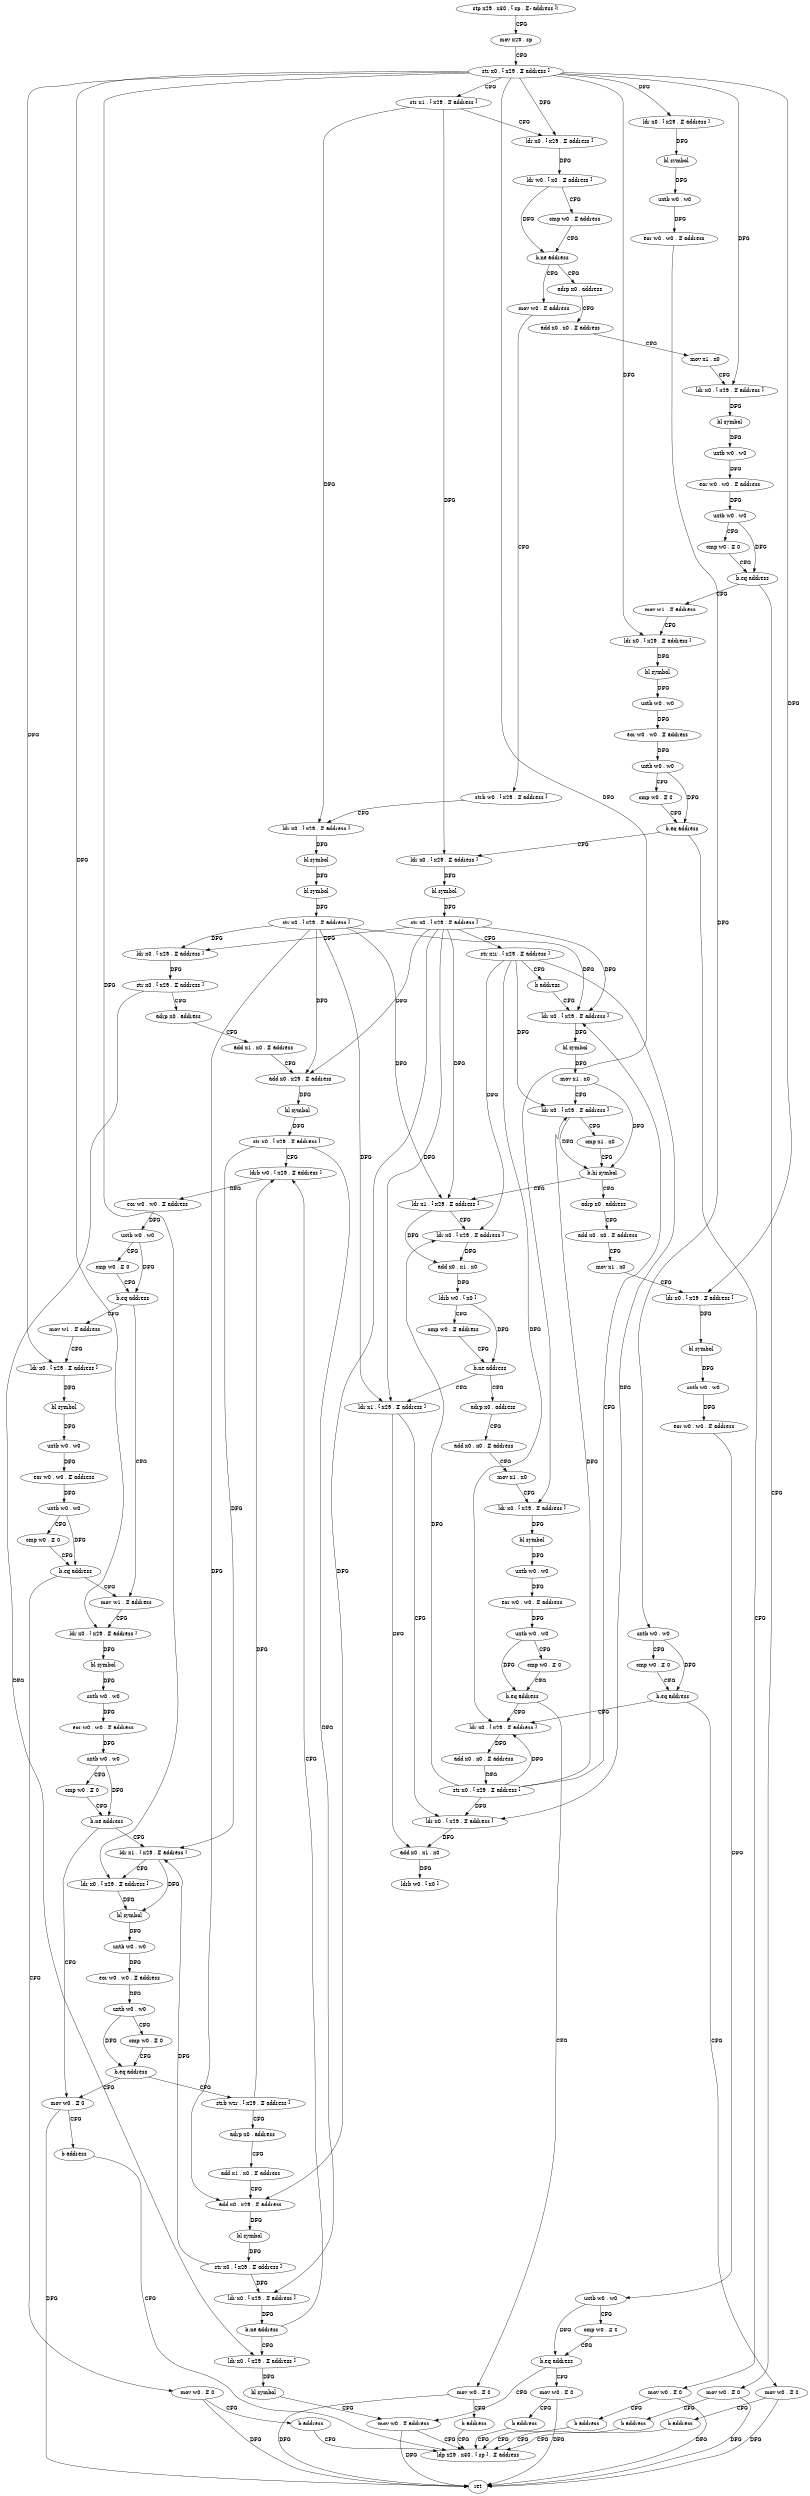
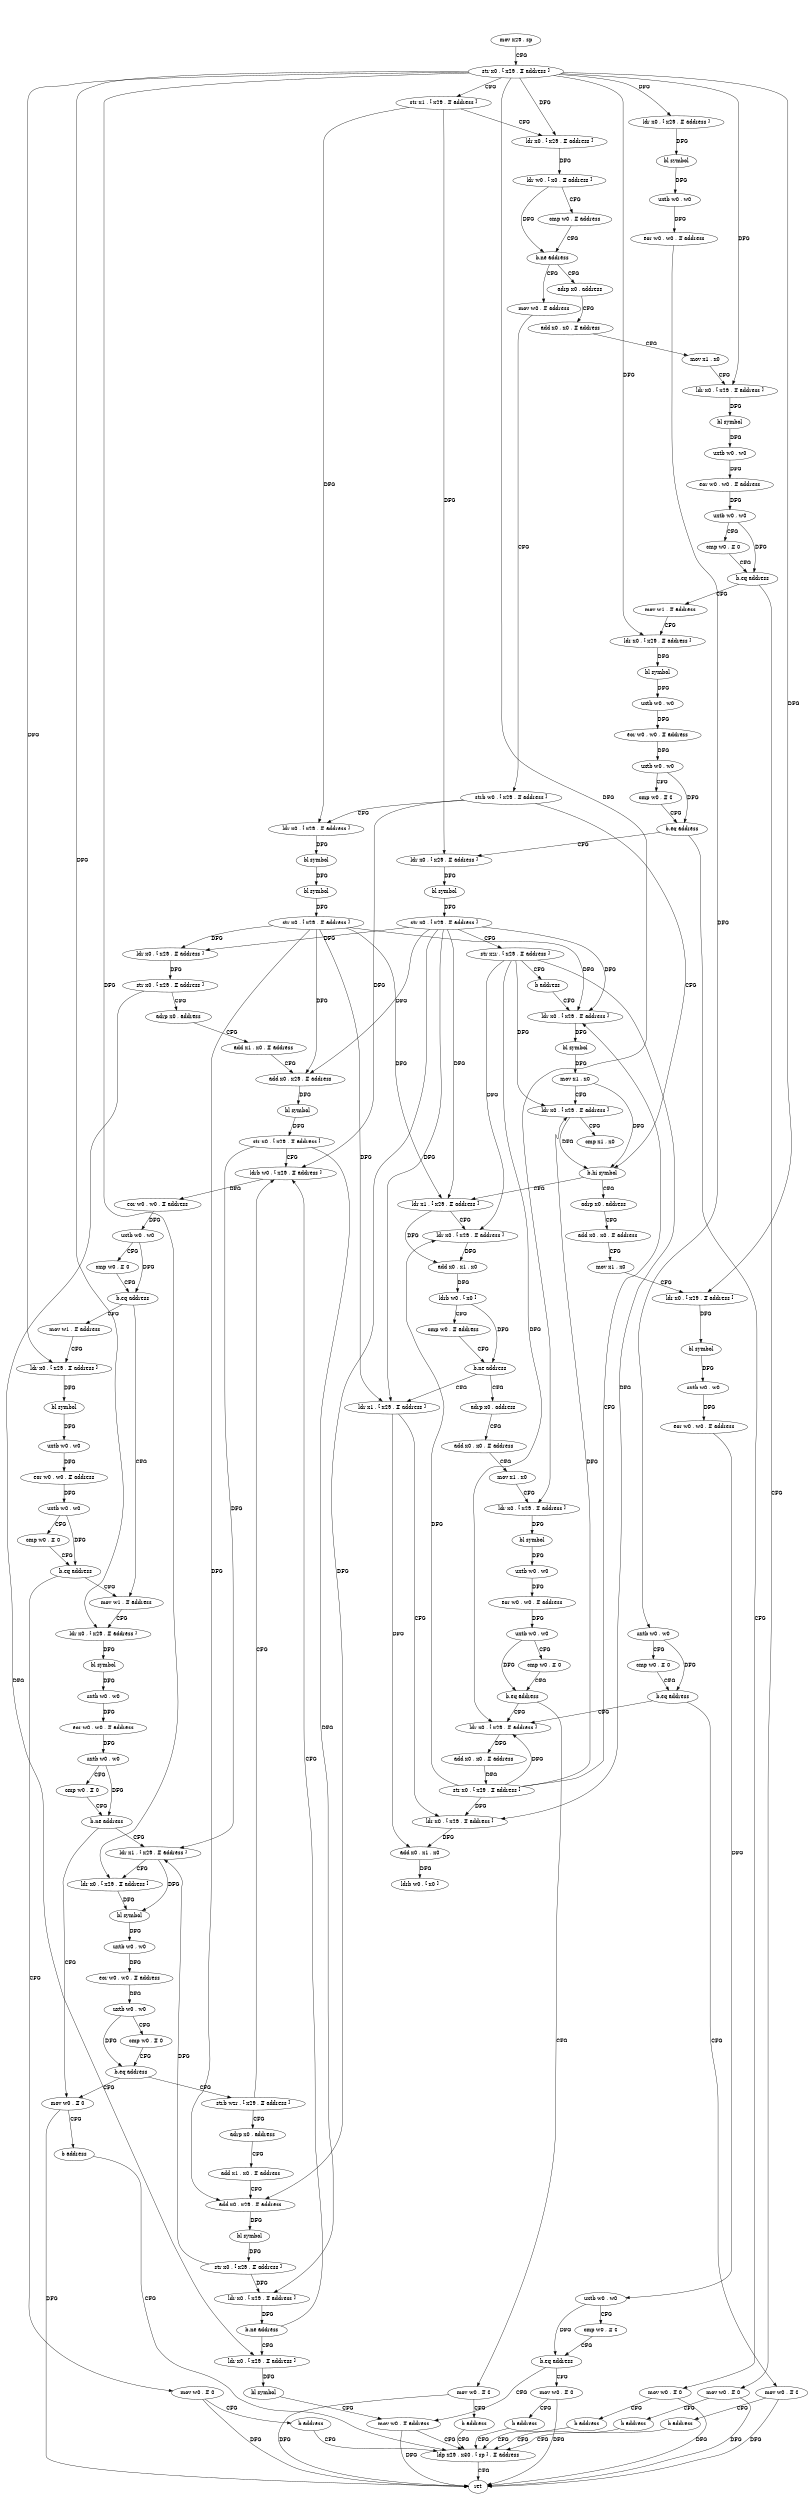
  digraph {
-   n1 [label="stp x29 , x30 , [ sp , #- address ]!"]
    n2 [label="mov x29 , sp"]
    n3 [label="str x0 , [ x29 , # address ]"]
    n4 [label="str x1 , [ x29 , # address ]"]
    n5 [label="ldr x0 , [ x29 , # address ]"]
    n6 [label="ldr x0 , [ x29 , # address ]"]
    n7 [label="ldr x0 , [ x29 , # address ]"]
    n8 [label="ldr x0 , [ x29 , # address ]"]
    n9 [label="ldr x0 , [ x29 , # address ]"]
    n10 [label="ldr x0 , [ x29 , # address ]"]
    n11 [label="ldr x0 , [ x29 , # address ]"]
    n12 [label="ldr x0 , [ x29 , # address ]"]
    n13 [label="ldr x0 , [ x29 , # address ]"]
    n14 [label="ldr x0 , [ x29 , # address ]"]
    n15 [label="ldr x0 , [ x29 , # address ]"]
    n16 [label="ldr w0 , [ x0 , # address ]"]
    n17 [label="bl symbol"]
    n18 [label="bl symbol"]
    n19 [label="bl symbol"]
    n20 [label="bl symbol"]
    n21 [label="bl symbol"]
    n22 [label="bl symbol"]
    n23 [label="bl symbol"]
    n24 [label="bl symbol"]
    n25 [label="bl symbol"]
    n26 [label="bl symbol"]
    n27 [label="cmp w0 , # address"]
    n28 [label="b.ne address"]
    n29 [label="mov w0 , # address"]
    n30 [label="adrp x0 , address"]
    n31 [label="strb w0 , [ x29 , # address ]"]
    n32 [label="add x0 , x0 , # address"]
    n33 [label="ldrb w0 , [ x29 , # address ]"]
    n34 [label="mov x1 , x0"]
    n35 [label="eor w0 , w0 , # address"]
    n36 [label="bl symbol"]
    n37 [label="str x0 , [ x29 , # address ]"]
    n38 [label="ldr x0 , [ x29 , # address ]"]
    n39 [label="add x0 , x29 , # address"]
    n40 [label="ldr x0 , [ x29 , # address ]"]
    n41 [label="add x0 , x29 , # address"]
    n42 [label="ldr x1 , [ x29 , # address ]"]
    n43 [label="ldr x1 , [ x29 , # address ]"]
    n44 [label="str x0 , [ x29 , # address ]"]
    n45 [label="bl symbol"]
    n46 [label="bl symbol"]
    n47 [label="bl symbol"]
    n48 [label="ldr x0 , [ x29 , # address ]"]
    n49 [label="add x0 , x1 , x0"]
    n50 [label="ldr x0 , [ x29 , # address ]"]
    n51 [label="add x0 , x1 , x0"]
    n52 [label="adrp x0 , address"]
    n53 [label="ldr x0 , [ x29 , # address ]"]
    n54 [label="add x1 , x0 , # address"]
    n55 [label="bl symbol"]
    n56 [label="str x0 , [ x29 , # address ]"]
    n57 [label="ldr x1 , [ x29 , # address ]"]
    n58 [label="ldr x0 , [ x29 , # address ]"]
    n59 [label="b.ne address"]
    n60 [label="uxtb w0 , w0"]
    n61 [label="uxtb w0 , w0"]
    n62 [label="eor w0 , w0 , # address"]
    n63 [label="uxtb w0 , w0"]
    n64 [label="cmp w0 , # 0"]
    n65 [label="b.eq address"]
    n66 [label="mov w1 , # address"]
    n67 [label="mov w0 , # 0"]
    n68 [label="b address"]
    n69 [label=ret]
    n70 [label="ldp x29 , x30 , [ sp ] , # address"]
    n71 [label="mov w1 , # address"]
    n72 [label="uxtb w0 , w0"]
    n73 [label="eor w0 , w0 , # address"]
    n74 [label="uxtb w0 , w0"]
    n75 [label="cmp w0 , # 0"]
    n76 [label="b.ne address"]
    n77 [label="mov w0 , # 0"]
    n78 [label="b address"]
    n79 [label="uxtb w0 , w0"]
    n80 [label="mov w1 , # address"]
    n81 [label="uxtb w0 , w0"]
    n82 [label="eor w0 , w0 , # address"]
    n83 [label="uxtb w0 , w0"]
    n84 [label="cmp w0 , # 0"]
    n85 [label="b.eq address"]
    n86 [label="mov w0 , # 0"]
    n87 [label="b address"]
    n88 [label="uxtb w0 , w0"]
    n89 [label="eor w0 , w0 , # address"]
    n90 [label="uxtb w0 , w0"]
    n91 [label="cmp w0 , # 0"]
    n92 [label="b.eq address"]
    n93 [label="mov w0 , # 0"]
    n94 [label="b address"]
    n95 [label="str x0 , [ x29 , # address ]"]
    n96 [label="eor w0 , w0 , # address"]
    n97 [label="uxtb w0 , w0"]
    n98 [label="cmp w0 , # 0"]
    n99 [label="b.eq address"]
    n100 [label="strb wzr , [ x29 , # address ]"]
    n101 [label="adrp x0 , address"]
    n102 [label="add x1 , x0 , # address"]
    n103 [label="str xzr , [ x29 , # address ]"]
    n104 [label="b address"]
    n105 [label="ldr x0 , [ x29 , # address ]"]
    n106 [label="ldr x0 , [ x29 , # address ]"]
    n107 [label="b.hi symbol"]
    n108 [label="cmp x1 , x0"]
    n109 [label="add x0 , x0 , # address"]
    n110 [label="mov x1 , x0"]
    n111 [label="str x0 , [ x29 , # address ]"]
    n112 [label="mov w0 , # address"]
    n113 [label="adrp x0 , address"]
    n114 [label="add x0 , x0 , # address"]
    n115 [label="ldrb w0 , [ x0 ]"]
    n116 [label="mov x1 , x0"]
    n117 [label="cmp w0 , # 0"]
    n118 [label="b.eq address"]
    n119 [label="cmp w0 , # address"]
    n120 [label="b.ne address"]
    n121 [label="adrp x0 , address"]
    n122 [label="add x0 , x0 , # address"]
    n123 [label="ldrb w0 , [ x0 ]"]
    n124 [label="mov x1 , x0"]
    n125 [label="uxtb w0 , w0"]
    n126 [label="eor w0 , w0 , # address"]
    n127 [label="uxtb w0 , w0"]
    n128 [label="cmp w0 , # 0"]
    n129 [label="b.eq address"]
    n130 [label="mov w0 , # 0"]
    n131 [label="b address"]
    n132 [label="uxtb w0 , w0"]
    n133 [label="eor w0 , w0 , # address"]
    n134 [label="uxtb w0 , w0"]
    n135 [label="cmp w0 , # 0"]
    n136 [label="b.eq address"]
    n137 [label="mov w0 , # 0"]
    n138 [label="b address"]
    n139 [label="str x0 , [ x29 , # address ]"]
    n140 [label="uxtb w0 , w0"]
    n141 [label="eor w0 , w0 , # address"]
    n142 [label="uxtb w0 , w0"]
    n143 [label="cmp w0 , # 0"]
    n144 [label="b.eq address"]
    n145 [label="mov w0 , # 0"]
    n146 [label="b address"]
-   n1 -> n2 [label=CFG]
    n2 -> n3 [label=CFG]
    n3 -> n4 [label=CFG]
    n3 -> n5 [label=DFG]
    n3 -> n6 [label=DFG]
    n3 -> n7 [label=DFG]
    n3 -> n8 [label=DFG]
    n3 -> n9 [label=DFG]
    n3 -> n10 [label=DFG]
    n3 -> n11 [label=DFG]
    n3 -> n12 [label=DFG]
    n3 -> n13 [label=DFG]
    n4 -> n5 [label=CFG]
    n4 -> n14 [label=DFG]
    n4 -> n15 [label=DFG]
    n5 -> n16 [label=DFG]
    n6 -> n17 [label=DFG]
    n7 -> n18 [label=DFG]
    n8 -> n19 [label=DFG]
    n9 -> n20 [label=DFG]
    n10 -> n21 [label=DFG]
    n11 -> n22 [label=DFG]
    n12 -> n23 [label=DFG]
    n13 -> n24 [label=DFG]
    n14 -> n25 [label=DFG]
    n15 -> n26 [label=DFG]
    n16 -> n27 [label=CFG]
    n16 -> n28 [label=DFG]
    n17 -> n61 [label=DFG]
    n18 -> n72 [label=DFG]
    n19 -> n81 [label=DFG]
    n20 -> n88 [label=DFG]
    n21 -> n79 [label=DFG]
    n22 -> n125 [label=DFG]
    n23 -> n132 [label=DFG]
    n24 -> n140 [label=DFG]
    n25 -> n36 [label=DFG]
    n26 -> n95 [label=DFG]
    n27 -> n28 [label=CFG]
    n28 -> n29 [label=CFG]
    n28 -> n30 [label=CFG]
    n29 -> n31 [label=CFG]
    n30 -> n32 [label=CFG]
    n31 -> n14 [label=CFG]
+   n31 -> n33 [label=DFG]
    n32 -> n34 [label=CFG]
    n33 -> n35 [label=DFG]
    n34 -> n6 [label=CFG]
    n35 -> n60 [label=DFG]
    n36 -> n37 [label=DFG]
    n37 -> n38 [label=DFG]
    n37 -> n39 [label=DFG]
    n37 -> n40 [label=DFG]
    n37 -> n41 [label=DFG]
    n37 -> n42 [label=DFG]
    n37 -> n43 [label=DFG]
    n38 -> n44 [label=DFG]
    n39 -> n45 [label=DFG]
    n40 -> n46 [label=DFG]
    n41 -> n47 [label=DFG]
    n42 -> n48 [label=CFG]
    n42 -> n49 [label=DFG]
    n43 -> n50 [label=CFG]
    n43 -> n51 [label=DFG]
    n44 -> n52 [label=CFG]
    n44 -> n53 [label=DFG]
    n45 -> n56 [label=DFG]
    n46 -> n110 [label=DFG]
    n47 -> n111 [label=DFG]
    n48 -> n49 [label=DFG]
    n49 -> n115 [label=DFG]
    n50 -> n51 [label=DFG]
    n51 -> n123 [label=DFG]
    n52 -> n54 [label=CFG]
    n53 -> n55 [label=DFG]
    n54 -> n39 [label=CFG]
    n55 -> n112 [label=CFG]
    n56 -> n33 [label=CFG]
    n56 -> n57 [label=DFG]
    n56 -> n58 [label=DFG]
    n57 -> n10 [label=CFG]
    n57 -> n21 [label=DFG]
    n58 -> n59 [label=DFG]
    n59 -> n33 [label=CFG]
    n59 -> n53 [label=CFG]
    n60 -> n117 [label=CFG]
    n60 -> n118 [label=DFG]
    n61 -> n62 [label=DFG]
    n62 -> n63 [label=DFG]
    n63 -> n64 [label=CFG]
    n63 -> n65 [label=DFG]
    n64 -> n65 [label=CFG]
    n65 -> n66 [label=CFG]
    n65 -> n67 [label=CFG]
    n66 -> n9 [label=CFG]
    n67 -> n68 [label=CFG]
    n67 -> n69 [label=DFG]
    n68 -> n70 [label=CFG]
+   n70 -> n69 [label=CFG]
    n71 -> n7 [label=CFG]
    n72 -> n73 [label=DFG]
    n73 -> n74 [label=DFG]
    n74 -> n75 [label=CFG]
    n74 -> n76 [label=DFG]
    n75 -> n76 [label=CFG]
    n76 -> n57 [label=CFG]
    n76 -> n77 [label=CFG]
    n77 -> n69 [label=DFG]
    n77 -> n78 [label=CFG]
    n78 -> n70 [label=CFG]
    n79 -> n96 [label=DFG]
    n80 -> n8 [label=CFG]
    n81 -> n82 [label=DFG]
    n82 -> n83 [label=DFG]
    n83 -> n84 [label=CFG]
    n83 -> n85 [label=DFG]
    n84 -> n85 [label=CFG]
    n85 -> n71 [label=CFG]
    n85 -> n86 [label=CFG]
    n86 -> n69 [label=DFG]
    n86 -> n87 [label=CFG]
    n87 -> n70 [label=CFG]
    n88 -> n89 [label=DFG]
    n89 -> n90 [label=DFG]
    n90 -> n91 [label=CFG]
    n90 -> n92 [label=DFG]
    n91 -> n92 [label=CFG]
    n92 -> n15 [label=CFG]
    n92 -> n93 [label=CFG]
    n93 -> n69 [label=DFG]
    n93 -> n94 [label=CFG]
    n94 -> n70 [label=CFG]
    n95 -> n38 [label=DFG]
    n95 -> n39 [label=DFG]
    n95 -> n40 [label=DFG]
    n95 -> n41 [label=DFG]
    n95 -> n42 [label=DFG]
    n95 -> n43 [label=DFG]
    n95 -> n103 [label=CFG]
    n96 -> n97 [label=DFG]
    n97 -> n98 [label=CFG]
    n97 -> n99 [label=DFG]
    n98 -> n99 [label=CFG]
    n99 -> n77 [label=CFG]
    n99 -> n100 [label=CFG]
-   n100 -> n33 [label=DFG]
+   n100 -> n33 [label=CFG]
    n100 -> n101 [label=CFG]
    n101 -> n102 [label=CFG]
    n102 -> n41 [label=CFG]
    n103 -> n48 [label=DFG]
    n103 -> n50 [label=DFG]
    n103 -> n104 [label=CFG]
    n103 -> n105 [label=DFG]
    n103 -> n106 [label=DFG]
    n104 -> n40 [label=CFG]
    n105 -> n107 [label=DFG]
    n105 -> n108 [label=CFG]
    n106 -> n109 [label=DFG]
    n107 -> n42 [label=CFG]
    n107 -> n113 [label=CFG]
-   n108 -> n107 [label=CFG]
+   n31 -> n107 [label=CFG]
    n109 -> n139 [label=DFG]
    n110 -> n105 [label=CFG]
    n110 -> n107 [label=DFG]
    n111 -> n57 [label=DFG]
    n111 -> n58 [label=DFG]
    n112 -> n69 [label=DFG]
    n112 -> n70 [label=CFG]
    n113 -> n114 [label=CFG]
    n114 -> n116 [label=CFG]
    n115 -> n119 [label=CFG]
    n115 -> n120 [label=DFG]
    n116 -> n11 [label=CFG]
    n117 -> n118 [label=CFG]
    n118 -> n71 [label=CFG]
    n118 -> n80 [label=CFG]
    n119 -> n120 [label=CFG]
    n120 -> n43 [label=CFG]
    n120 -> n121 [label=CFG]
    n121 -> n122 [label=CFG]
    n122 -> n124 [label=CFG]
    n124 -> n13 [label=CFG]
    n125 -> n126 [label=DFG]
    n126 -> n127 [label=DFG]
    n127 -> n128 [label=CFG]
    n127 -> n129 [label=DFG]
    n128 -> n129 [label=CFG]
    n129 -> n112 [label=CFG]
    n129 -> n130 [label=CFG]
    n130 -> n69 [label=DFG]
    n130 -> n131 [label=CFG]
    n131 -> n70 [label=CFG]
    n132 -> n133 [label=DFG]
    n133 -> n134 [label=DFG]
    n134 -> n135 [label=CFG]
    n134 -> n136 [label=DFG]
    n135 -> n136 [label=CFG]
    n136 -> n106 [label=CFG]
    n136 -> n137 [label=CFG]
    n137 -> n69 [label=DFG]
    n137 -> n138 [label=CFG]
    n138 -> n70 [label=CFG]
    n139 -> n40 [label=CFG]
    n139 -> n48 [label=DFG]
    n139 -> n50 [label=DFG]
    n139 -> n105 [label=DFG]
    n139 -> n106 [label=DFG]
    n140 -> n141 [label=DFG]
    n141 -> n142 [label=DFG]
    n142 -> n143 [label=CFG]
    n142 -> n144 [label=DFG]
    n143 -> n144 [label=CFG]
    n144 -> n106 [label=CFG]
    n144 -> n145 [label=CFG]
    n145 -> n69 [label=DFG]
    n145 -> n146 [label=CFG]
    n146 -> n70 [label=CFG]
  }
